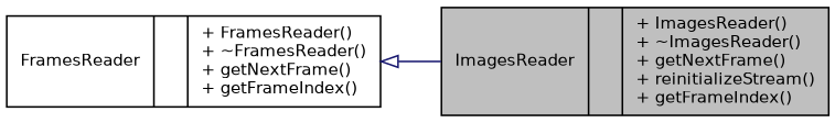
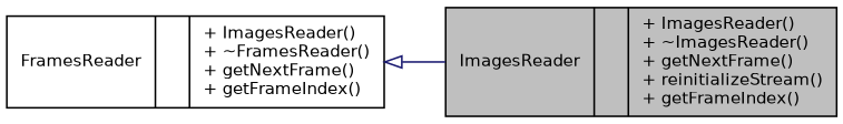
  digraph {
    rankdir=LR
    node [color=black fontname=Helvetica fontsize=10 shape=record style=filled]
    n1 [fillcolor=grey75 fontcolor=black height=0.2 label="{ImagesReader\n||+ ImagesReader()\l+ ~ImagesReader()\l+ getNextFrame()\l+ reinitializeStream()\l+ getFrameIndex()\l}" width=0.4]
-   n2 [fillcolor=white height=0.2 label="{FramesReader\n||+ FramesReader()\l+ ~FramesReader()\l+ getNextFrame()\l+ getFrameIndex()\l}" width=0.4]
+   n2 [fillcolor=white height=0.2 label="{FramesReader\n||+ ImagesReader()\l+ ~FramesReader()\l+ getNextFrame()\l+ getFrameIndex()\l}" width=0.4]
    n2 -> n1 [arrowtail=onormal color=midnightblue dir=back fontname=Helvetica fontsize=10 labelfontname=Helvetica labelfontsize=10 style=solid]
  }
